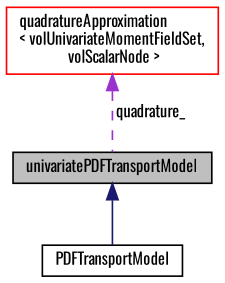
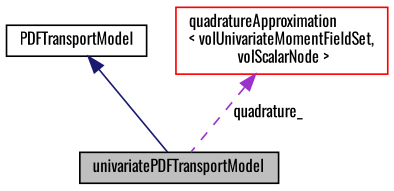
  digraph {
    rankdir=TB
    fontname=Oswald
    node [color=black fontname=Oswald fontsize=10 shape=record]
    edge [dir=back fontname=Oswald fontsize=10 labelfontname=Helvetica labelfontsize=10]
    n1 [fillcolor=grey75 fontcolor=black height=0.2 label=univariatePDFTransportModel style=filled width=0.4]
    n2 [height=0.2 label=PDFTransportModel width=0.4]
    n3 [color=red height=0.2 label="quadratureApproximation\l\< volUnivariateMomentFieldSet,\l volScalarNode \>" width=0.4]
-   n1 -> n2 [color=midnightblue style=solid]
+   n2 -> n1 [color=midnightblue style=solid]
    n3 -> n1 [color=darkorchid3 label=" quadrature_" style=dashed]
  }
